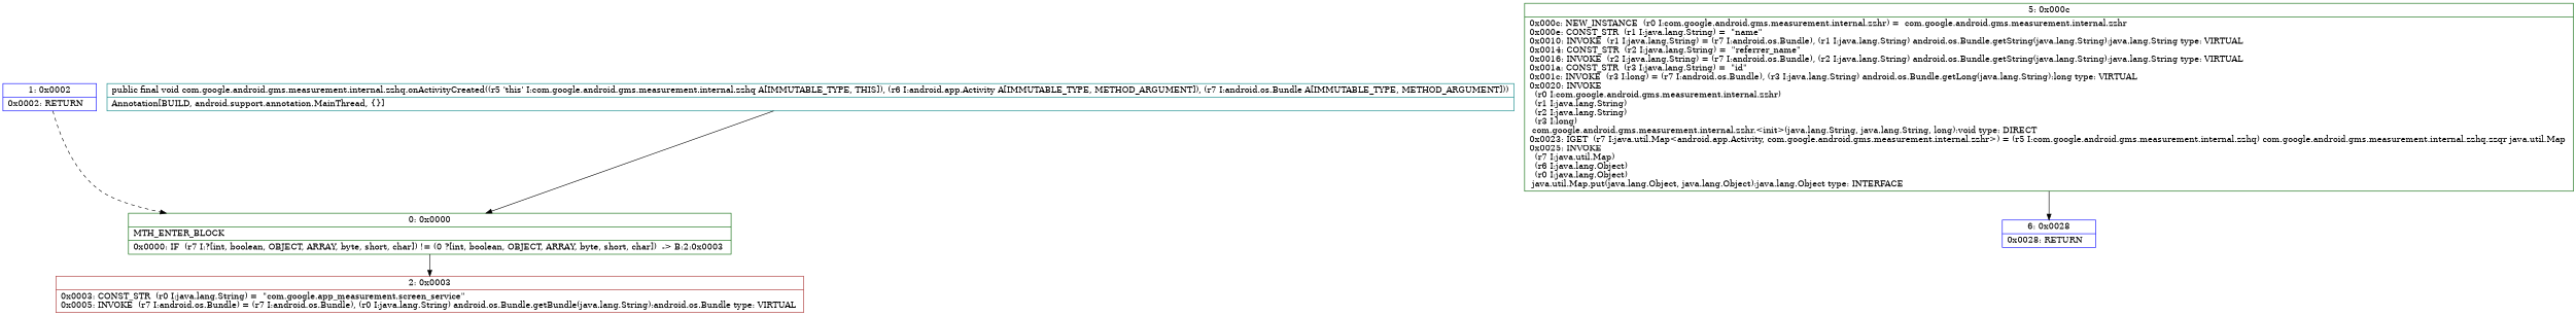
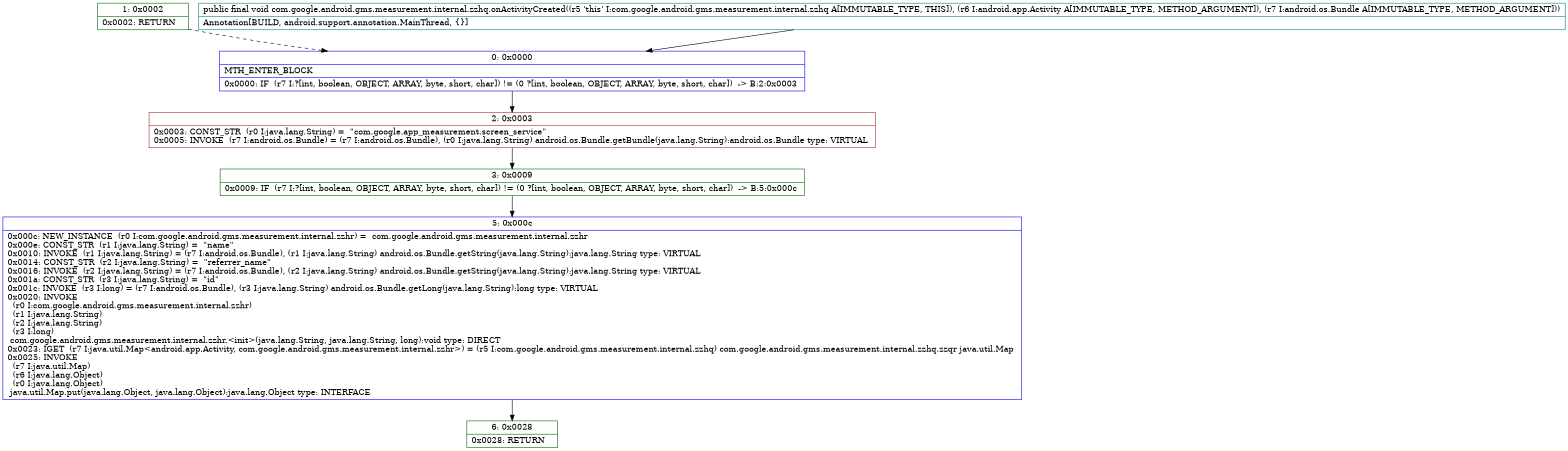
  digraph {
    fontname="DejaVu Serif"
    node [color=darkgreen fontname="DejaVu Serif" shape=record]
    edge [fontname="DejaVu Serif"]
-   n1 [label="{0\:\ 0x0000|MTH_ENTER_BLOCK\l|0x0000: IF  (r7 I:?[int, boolean, OBJECT, ARRAY, byte, short, char]) != (0 ?[int, boolean, OBJECT, ARRAY, byte, short, char])  \-\> B:2:0x0003 \l}"]
+   n1 [color=blue label="{0\:\ 0x0000|MTH_ENTER_BLOCK\l|0x0000: IF  (r7 I:?[int, boolean, OBJECT, ARRAY, byte, short, char]) != (0 ?[int, boolean, OBJECT, ARRAY, byte, short, char])  \-\> B:2:0x0003 \l}"]
    n2 [color=brown label="{2\:\ 0x0003|0x0003: CONST_STR  (r0 I:java.lang.String) =  \"com.google.app_measurement.screen_service\" \l0x0005: INVOKE  (r7 I:android.os.Bundle) = (r7 I:android.os.Bundle), (r0 I:java.lang.String) android.os.Bundle.getBundle(java.lang.String):android.os.Bundle type: VIRTUAL \l}"]
-   n3 [color=blue label="{1\:\ 0x0002|0x0002: RETURN   \l}"]
-   n5 [label="{5\:\ 0x000c|0x000c: NEW_INSTANCE  (r0 I:com.google.android.gms.measurement.internal.zzhr) =  com.google.android.gms.measurement.internal.zzhr \l0x000e: CONST_STR  (r1 I:java.lang.String) =  \"name\" \l0x0010: INVOKE  (r1 I:java.lang.String) = (r7 I:android.os.Bundle), (r1 I:java.lang.String) android.os.Bundle.getString(java.lang.String):java.lang.String type: VIRTUAL \l0x0014: CONST_STR  (r2 I:java.lang.String) =  \"referrer_name\" \l0x0016: INVOKE  (r2 I:java.lang.String) = (r7 I:android.os.Bundle), (r2 I:java.lang.String) android.os.Bundle.getString(java.lang.String):java.lang.String type: VIRTUAL \l0x001a: CONST_STR  (r3 I:java.lang.String) =  \"id\" \l0x001c: INVOKE  (r3 I:long) = (r7 I:android.os.Bundle), (r3 I:java.lang.String) android.os.Bundle.getLong(java.lang.String):long type: VIRTUAL \l0x0020: INVOKE  \l  (r0 I:com.google.android.gms.measurement.internal.zzhr)\l  (r1 I:java.lang.String)\l  (r2 I:java.lang.String)\l  (r3 I:long)\l com.google.android.gms.measurement.internal.zzhr.\<init\>(java.lang.String, java.lang.String, long):void type: DIRECT \l0x0023: IGET  (r7 I:java.util.Map\<android.app.Activity, com.google.android.gms.measurement.internal.zzhr\>) = (r5 I:com.google.android.gms.measurement.internal.zzhq) com.google.android.gms.measurement.internal.zzhq.zzqr java.util.Map \l0x0025: INVOKE  \l  (r7 I:java.util.Map)\l  (r6 I:java.lang.Object)\l  (r0 I:java.lang.Object)\l java.util.Map.put(java.lang.Object, java.lang.Object):java.lang.Object type: INTERFACE \l}"]
-   n6 [color=blue label="{6\:\ 0x0028|0x0028: RETURN   \l}"]
+   n3 [label="{1\:\ 0x0002|0x0002: RETURN   \l}"]
+   n4 [label="{3\:\ 0x0009|0x0009: IF  (r7 I:?[int, boolean, OBJECT, ARRAY, byte, short, char]) != (0 ?[int, boolean, OBJECT, ARRAY, byte, short, char])  \-\> B:5:0x000c \l}"]
+   n5 [color=blue label="{5\:\ 0x000c|0x000c: NEW_INSTANCE  (r0 I:com.google.android.gms.measurement.internal.zzhr) =  com.google.android.gms.measurement.internal.zzhr \l0x000e: CONST_STR  (r1 I:java.lang.String) =  \"name\" \l0x0010: INVOKE  (r1 I:java.lang.String) = (r7 I:android.os.Bundle), (r1 I:java.lang.String) android.os.Bundle.getString(java.lang.String):java.lang.String type: VIRTUAL \l0x0014: CONST_STR  (r2 I:java.lang.String) =  \"referrer_name\" \l0x0016: INVOKE  (r2 I:java.lang.String) = (r7 I:android.os.Bundle), (r2 I:java.lang.String) android.os.Bundle.getString(java.lang.String):java.lang.String type: VIRTUAL \l0x001a: CONST_STR  (r3 I:java.lang.String) =  \"id\" \l0x001c: INVOKE  (r3 I:long) = (r7 I:android.os.Bundle), (r3 I:java.lang.String) android.os.Bundle.getLong(java.lang.String):long type: VIRTUAL \l0x0020: INVOKE  \l  (r0 I:com.google.android.gms.measurement.internal.zzhr)\l  (r1 I:java.lang.String)\l  (r2 I:java.lang.String)\l  (r3 I:long)\l com.google.android.gms.measurement.internal.zzhr.\<init\>(java.lang.String, java.lang.String, long):void type: DIRECT \l0x0023: IGET  (r7 I:java.util.Map\<android.app.Activity, com.google.android.gms.measurement.internal.zzhr\>) = (r5 I:com.google.android.gms.measurement.internal.zzhq) com.google.android.gms.measurement.internal.zzhq.zzqr java.util.Map \l0x0025: INVOKE  \l  (r7 I:java.util.Map)\l  (r6 I:java.lang.Object)\l  (r0 I:java.lang.Object)\l java.util.Map.put(java.lang.Object, java.lang.Object):java.lang.Object type: INTERFACE \l}"]
+   n6 [label="{6\:\ 0x0028|0x0028: RETURN   \l}"]
    n7 [color=teal label="{public final void com.google.android.gms.measurement.internal.zzhq.onActivityCreated((r5 'this' I:com.google.android.gms.measurement.internal.zzhq A[IMMUTABLE_TYPE, THIS]), (r6 I:android.app.Activity A[IMMUTABLE_TYPE, METHOD_ARGUMENT]), (r7 I:android.os.Bundle A[IMMUTABLE_TYPE, METHOD_ARGUMENT]))  | Annotation[BUILD, android.support.annotation.MainThread, \{\}]\l}"]
    n1 -> n2
+   n2 -> n4
    n3 -> n1 [style=dashed]
+   n4 -> n5
    n5 -> n6
    n7 -> n1
  }
